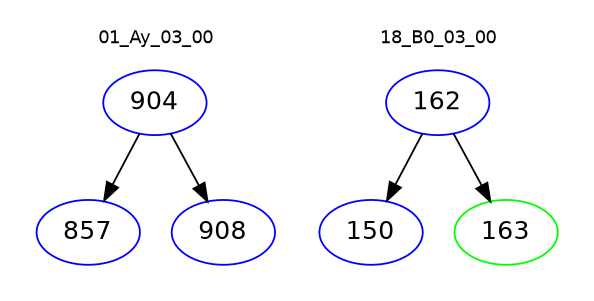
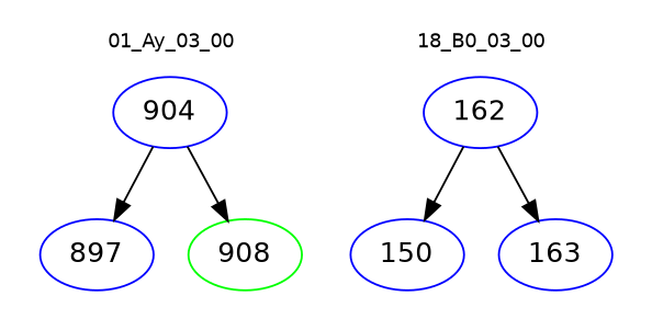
  digraph {
    fontname="DejaVu Sans"
    node [color=blue fontname="DejaVu Sans"]
    edge [color=black fontname="DejaVu Sans"]
    n1 [label=904]
-   n2 [label=857]
-   n3 [label=908]
+   n2 [label=897]
+   n3 [color=green label=908]
    n4 [label=162]
    n5 [label=150]
-   n6 [color=green label=163]
+   n6 [label=163]
    subgraph cluster_1 {
      color=white
      fontsize=10
      label="01_Ay_03_00"
      n1
      n2
      n3
    }
    subgraph cluster_2 {
      color=white
      fontsize=10
      label="18_B0_03_00"
      n4
      n5
      n6
    }
    n1 -> n2
    n1 -> n3
    n4 -> n5
    n4 -> n6
  }
